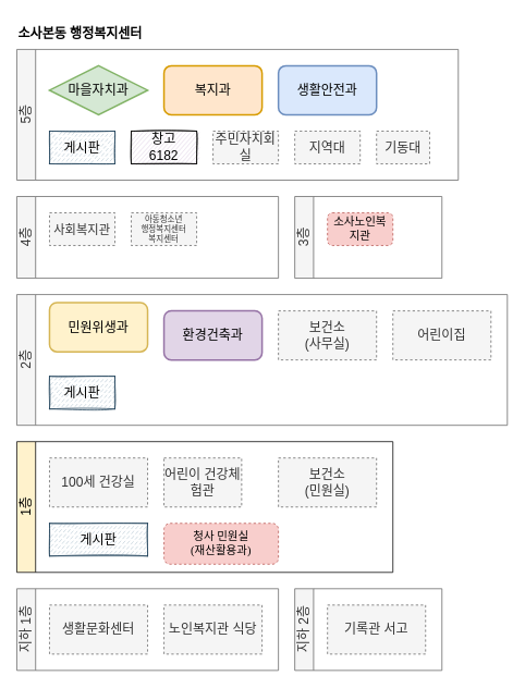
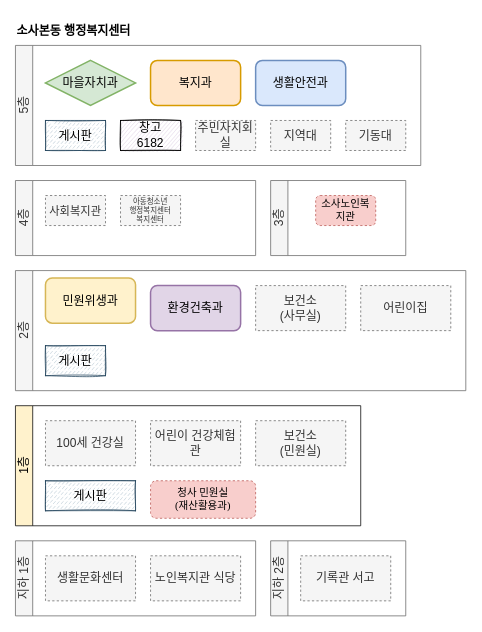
  <mxCell id="0" />
  <mxCell id="1" parent="0" />
  <mxCell id="2" value="소사본동 행정복지센터" style="text;strokeColor=none;fillColor=none;align=left;verticalAlign=middle;whiteSpace=wrap;rounded=0;fontSize=16;fontStyle=1;labelBorderColor=none;labelBackgroundColor=none;html=1;" parent="1" vertex="1"><mxGeometry x="20" y="20" width="200" height="40" as="geometry" /></mxCell>
  <mxCell id="3" value="&lt;span style=&quot;font-weight: normal;&quot;&gt;5층&lt;/span&gt;" style="swimlane;whiteSpace=wrap;html=1;fontSize=16;fillColor=#f5f5f5;fontColor=#333333;strokeColor=#666666;horizontal=0;" parent="1" vertex="1"><mxGeometry x="20" y="60" width="540" height="160" as="geometry" /></mxCell>
  <mxCell id="4" value="마을자치과" style="rhombus;whiteSpace=wrap;html=1;fontSize=16;fillColor=#d5e8d4;strokeColor=#82b366;strokeWidth=2;glass=0;sketch=0;" parent="3" vertex="1"><mxGeometry x="40" y="20" width="120" height="60" as="geometry" /></mxCell>
  <mxCell id="5" value="복지과" style="rounded=1;whiteSpace=wrap;html=1;fontSize=16;fillColor=#ffe6cc;strokeColor=#d79b00;strokeWidth=2;glass=0;sketch=0;" parent="3" vertex="1"><mxGeometry x="180" y="20" width="120" height="60" as="geometry" /></mxCell>
  <mxCell id="6" value="생활안전과" style="rounded=1;whiteSpace=wrap;html=1;fontSize=16;fillColor=#dae8fc;strokeColor=#6c8ebf;strokeWidth=2;perimeterSpacing=0;glass=0;sketch=0;shadow=0;" parent="3" vertex="1"><mxGeometry x="320" y="20" width="120" height="60" as="geometry" /></mxCell>
  <mxCell id="7" value="창고&lt;br&gt;6182" style="rounded=0;whiteSpace=wrap;html=1;fontSize=16;strokeWidth=1;sketch=1;fillColor=#e1d5e7;" parent="3" vertex="1"><mxGeometry x="140" y="100" width="80" height="40" as="geometry" /></mxCell>
  <mxCell id="8" value="게시판" style="rounded=0;whiteSpace=wrap;html=1;fontSize=16;fillColor=#bac8d3;strokeColor=#23445d;sketch=1;perimeterSpacing=0;curveFitting=0.95;hachureAngle=-41;gradientColor=none;fillStyle=dashed;" parent="3" vertex="1"><mxGeometry x="40" y="100" width="80" height="40" as="geometry" /></mxCell>
  <mxCell id="9" value="주민자치회실" style="rounded=0;whiteSpace=wrap;html=1;fontSize=16;strokeWidth=1;sketch=0;fillColor=#f5f5f5;fontColor=#333333;strokeColor=#666666;dashed=1;" parent="3" vertex="1"><mxGeometry x="240" y="100" width="80" height="40" as="geometry" /></mxCell>
  <mxCell id="10" value="지역대" style="rounded=0;whiteSpace=wrap;html=1;fontSize=16;strokeWidth=1;sketch=0;fillColor=#f5f5f5;fontColor=#333333;strokeColor=#666666;dashed=1;" parent="3" vertex="1"><mxGeometry x="340" y="100" width="80" height="40" as="geometry" /></mxCell>
- <mxCell id="11" value="기동대" style="rounded=0;whiteSpace=wrap;html=1;fontSize=16;strokeWidth=1;sketch=0;fillColor=#f5f5f5;fontColor=#333333;strokeColor=#666666;dashed=1;" parent="3" vertex="1"><mxGeometry x="440" y="100" width="65" height="40" as="geometry" /></mxCell>
+ <mxCell id="11" value="기동대" style="rounded=0;whiteSpace=wrap;html=1;fontSize=16;strokeWidth=1;sketch=0;fillColor=#f5f5f5;fontColor=#333333;strokeColor=#666666;dashed=1;" parent="3" vertex="1"><mxGeometry x="440" y="100" width="80" height="40" as="geometry" /></mxCell>
  <mxCell id="12" value="&lt;span style=&quot;font-weight: normal;&quot;&gt;4층&lt;/span&gt;" style="swimlane;whiteSpace=wrap;html=1;fontSize=16;fillColor=#f5f5f5;fontColor=#333333;strokeColor=#666666;horizontal=0;" parent="1" vertex="1"><mxGeometry x="20" y="240" width="320" height="100" as="geometry" /></mxCell>
  <mxCell id="13" value="사회복지관" style="rounded=0;whiteSpace=wrap;html=1;fontSize=15;fillColor=#f5f5f5;fontColor=#333333;strokeColor=#666666;dashed=1;" parent="12" vertex="1"><mxGeometry x="40" y="20" width="80" height="40" as="geometry" /></mxCell>
  <mxCell id="14" value="아동청소년&lt;br style=&quot;font-size: 10px;&quot;&gt;행정복지센터&lt;br style=&quot;font-size: 10px;&quot;&gt;복지센터" style="rounded=0;whiteSpace=wrap;html=1;fontSize=10;fillColor=#f5f5f5;fontColor=#333333;strokeColor=#666666;dashed=1;" parent="12" vertex="1"><mxGeometry x="140" y="20" width="80" height="40" as="geometry" /></mxCell>
  <mxCell id="15" value="&lt;span style=&quot;font-weight: normal;&quot;&gt;3층&lt;/span&gt;" style="swimlane;whiteSpace=wrap;html=1;fontSize=16;fillColor=#f5f5f5;fontColor=#333333;strokeColor=#666666;horizontal=0;" parent="1" vertex="1"><mxGeometry x="360" y="240" width="180" height="100" as="geometry" /></mxCell>
- <mxCell id="16" value="소사노인복지관" style="rounded=1;whiteSpace=wrap;html=1;fontSize=14;dashed=1;fillColor=#f8cecc;strokeColor=#b85450;spacing=2;spacingTop=2;spacingBottom=2;spacingLeft=2;spacingRight=2;fontFamily=Nanum Gothic;fontSource=https%3A%2F%2Ffonts.googleapis.com%2Fcss%3Ffamily%3DNanum%2BGothic;" parent="15" vertex="1"><mxGeometry x="40" y="20" width="80" height="40" as="geometry" /></mxCell>
+ <mxCell id="16" value="소사노인복지관" style="rounded=1;whiteSpace=wrap;html=1;fontSize=14;dashed=1;fillColor=#f8cecc;strokeColor=#b85450;spacing=2;spacingTop=2;spacingBottom=2;spacingLeft=2;spacingRight=2;fontFamily=Nanum Gothic;fontSource=https%3A%2F%2Ffonts.googleapis.com%2Fcss%3Ffamily%3DNanum%2BGothic;" parent="15" vertex="1"><mxGeometry x="60" y="20" width="80" height="40" as="geometry" /></mxCell>
  <mxCell id="17" value="&lt;span style=&quot;font-weight: normal;&quot;&gt;2층&lt;/span&gt;" style="swimlane;whiteSpace=wrap;html=1;fontSize=16;fillColor=#f5f5f5;fontColor=#333333;strokeColor=#666666;horizontal=0;" parent="1" vertex="1"><mxGeometry x="20" y="360" width="600" height="160" as="geometry" /></mxCell>
  <mxCell id="18" value="민원위생과" style="rounded=1;whiteSpace=wrap;html=1;fontSize=16;fillColor=#fff2cc;strokeColor=#d6b656;strokeWidth=2;glass=0;sketch=0;" parent="17" vertex="1"><mxGeometry x="40" y="10" width="120" height="60" as="geometry" /></mxCell>
  <mxCell id="19" value="환경건축과" style="rounded=1;whiteSpace=wrap;html=1;fontSize=16;fillColor=#e1d5e7;strokeColor=#9673a6;strokeWidth=2;glass=0;sketch=0;" parent="17" vertex="1"><mxGeometry x="180" y="20" width="120" height="60" as="geometry" /></mxCell>
  <mxCell id="20" value="보건소&lt;br&gt;(사무실)" style="rounded=0;whiteSpace=wrap;html=1;fontSize=16;fillColor=#f5f5f5;strokeColor=#666666;fontColor=#333333;dashed=1;" parent="17" vertex="1"><mxGeometry x="320" y="20" width="120" height="60" as="geometry" /></mxCell>
  <mxCell id="21" value="어린이집" style="rounded=0;whiteSpace=wrap;html=1;fontSize=16;fillColor=#f5f5f5;strokeColor=#666666;fontColor=#333333;dashed=1;" parent="17" vertex="1"><mxGeometry x="460" y="20" width="120" height="60" as="geometry" /></mxCell>
  <mxCell id="22" value="게시판" style="rounded=0;whiteSpace=wrap;html=1;fontSize=16;fillColor=#bac8d3;strokeColor=#23445d;sketch=1;curveFitting=0.95;hachureAngle=-41;gradientColor=none;fillStyle=dashed;" parent="17" vertex="1"><mxGeometry x="40" y="100" width="80" height="40" as="geometry" /></mxCell>
  <mxCell id="23" value="&lt;span style=&quot;font-weight: normal;&quot;&gt;1층&lt;/span&gt;" style="swimlane;whiteSpace=wrap;html=1;fontSize=16;rounded=0;sketch=0;shadow=0;glass=0;swimlaneLine=1;fillColor=#fff2cc;strokeColor=#000000;horizontal=0;" parent="1" vertex="1"><mxGeometry x="20" y="540" width="460" height="160" as="geometry" /></mxCell>
  <mxCell id="24" value="100세 건강실" style="rounded=0;whiteSpace=wrap;html=1;fontSize=16;fillColor=#f5f5f5;strokeColor=#666666;fontColor=#333333;dashed=1;" parent="23" vertex="1"><mxGeometry x="40" y="20" width="120" height="60" as="geometry" /></mxCell>
- <mxCell id="25" value="어린이 건강체험관" style="rounded=0;whiteSpace=wrap;html=1;fontSize=16;fillColor=#f5f5f5;strokeColor=#666666;fontColor=#333333;dashed=1;" parent="23" vertex="1"><mxGeometry x="180" y="20" width="95" height="60" as="geometry" /></mxCell>
+ <mxCell id="25" value="어린이 건강체험관" style="rounded=0;whiteSpace=wrap;html=1;fontSize=16;fillColor=#f5f5f5;strokeColor=#666666;fontColor=#333333;dashed=1;" parent="23" vertex="1"><mxGeometry x="180" y="20" width="120" height="60" as="geometry" /></mxCell>
  <mxCell id="26" value="게시판" style="rounded=0;whiteSpace=wrap;html=1;fontSize=16;fillColor=#bac8d3;strokeColor=#23445d;sketch=1;curveFitting=0.95;hachureAngle=-41;gradientColor=none;fillStyle=dashed;" parent="23" vertex="1"><mxGeometry x="40" y="100" width="120" height="40" as="geometry" /></mxCell>
  <mxCell id="27" value="보건소&lt;br&gt;(민원실)" style="rounded=0;whiteSpace=wrap;html=1;fontSize=16;fillColor=#f5f5f5;strokeColor=#666666;fontColor=#333333;dashed=1;" parent="23" vertex="1"><mxGeometry x="320" y="20" width="120" height="60" as="geometry" /></mxCell>
  <mxCell id="28" value="청사 민원실&lt;br&gt;(재산활용과)" style="rounded=1;whiteSpace=wrap;html=1;fontSize=14;dashed=1;fillColor=#f8cecc;strokeColor=#b85450;spacing=2;spacingTop=2;spacingBottom=2;spacingLeft=2;spacingRight=2;fontFamily=Nanum Gothic;fontSource=https%3A%2F%2Ffonts.googleapis.com%2Fcss%3Ffamily%3DNanum%2BGothic;" vertex="1" parent="23"><mxGeometry x="180" y="100" width="140" height="50" as="geometry" /></mxCell>
  <mxCell id="29" value="&lt;span style=&quot;font-weight: normal;&quot;&gt;지하 1층&lt;/span&gt;" style="swimlane;whiteSpace=wrap;html=1;fontSize=16;fillColor=#f5f5f5;fontColor=#333333;strokeColor=#666666;horizontal=0;" parent="1" vertex="1"><mxGeometry x="20" y="720" width="320" height="100" as="geometry" /></mxCell>
  <mxCell id="30" value="생활문화센터" style="rounded=0;whiteSpace=wrap;html=1;fontSize=16;fillColor=#f5f5f5;strokeColor=#666666;fontColor=#333333;dashed=1;" parent="29" vertex="1"><mxGeometry x="40" y="20" width="120" height="60" as="geometry" /></mxCell>
  <mxCell id="31" value="노인복지관 식당" style="rounded=0;whiteSpace=wrap;html=1;fontSize=16;fillColor=#f5f5f5;strokeColor=#666666;fontColor=#333333;dashed=1;" parent="29" vertex="1"><mxGeometry x="180" y="20" width="120" height="60" as="geometry" /></mxCell>
  <mxCell id="32" value="&lt;span style=&quot;font-weight: normal;&quot;&gt;지하 2층&lt;br&gt;&lt;/span&gt;" style="swimlane;whiteSpace=wrap;html=1;fontSize=16;fillColor=#f5f5f5;fontColor=#333333;strokeColor=#666666;horizontal=0;" parent="1" vertex="1"><mxGeometry x="360" y="720" width="180" height="100" as="geometry" /></mxCell>
  <mxCell id="33" value="기록관 서고" style="rounded=0;whiteSpace=wrap;html=1;fontSize=16;fillColor=#f5f5f5;strokeColor=#666666;fontColor=#333333;dashed=1;" parent="32" vertex="1"><mxGeometry x="40" y="20" width="120" height="60" as="geometry" /></mxCell>
